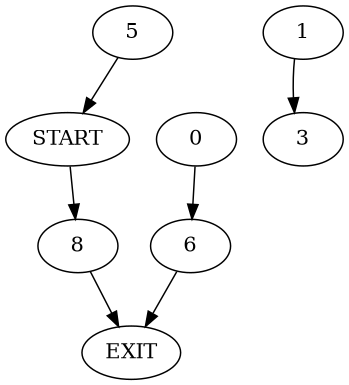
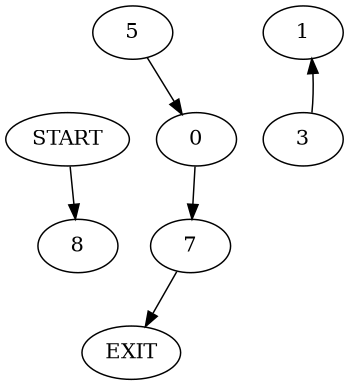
  digraph {
    n1 [label=START]
    8
    1
    3
    n5 [label=EXIT]
    n6 [label=0]
    5
-   6
+   6 [label=7]
    n1 -> 8
-   8 -> n5
-   1 -> 3
+   3 -> 1
    n6 -> 6
-   5 -> n1
+   5 -> n6
    6 -> n5
  }
